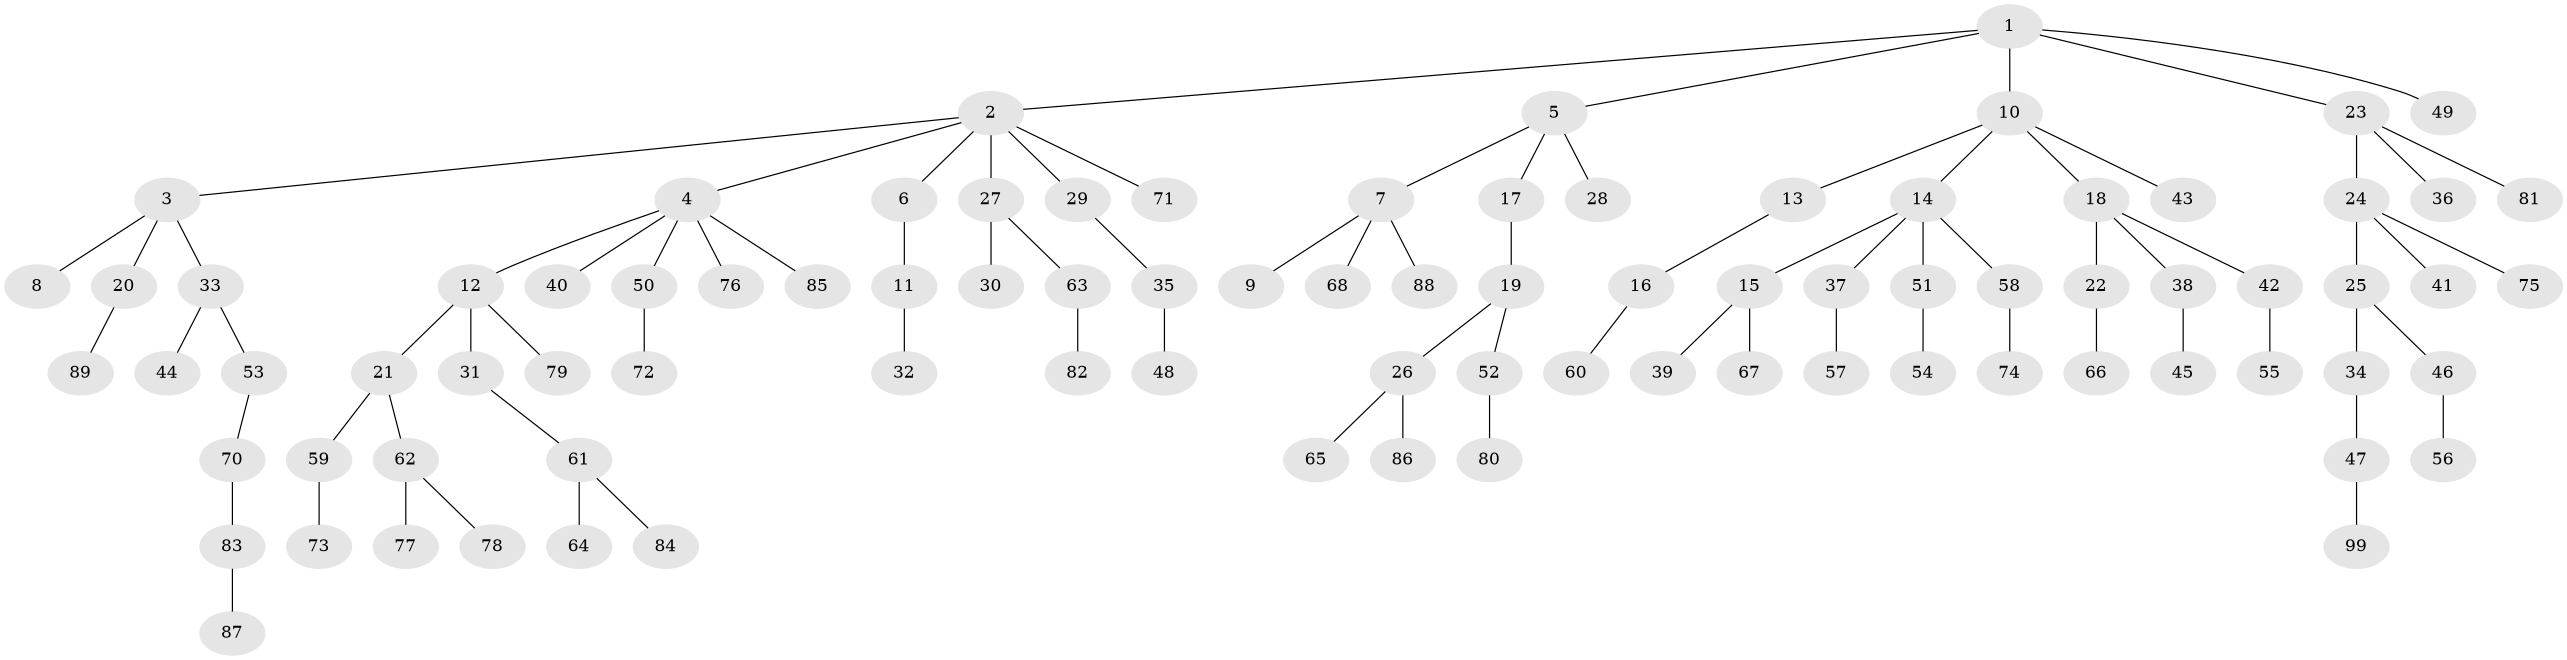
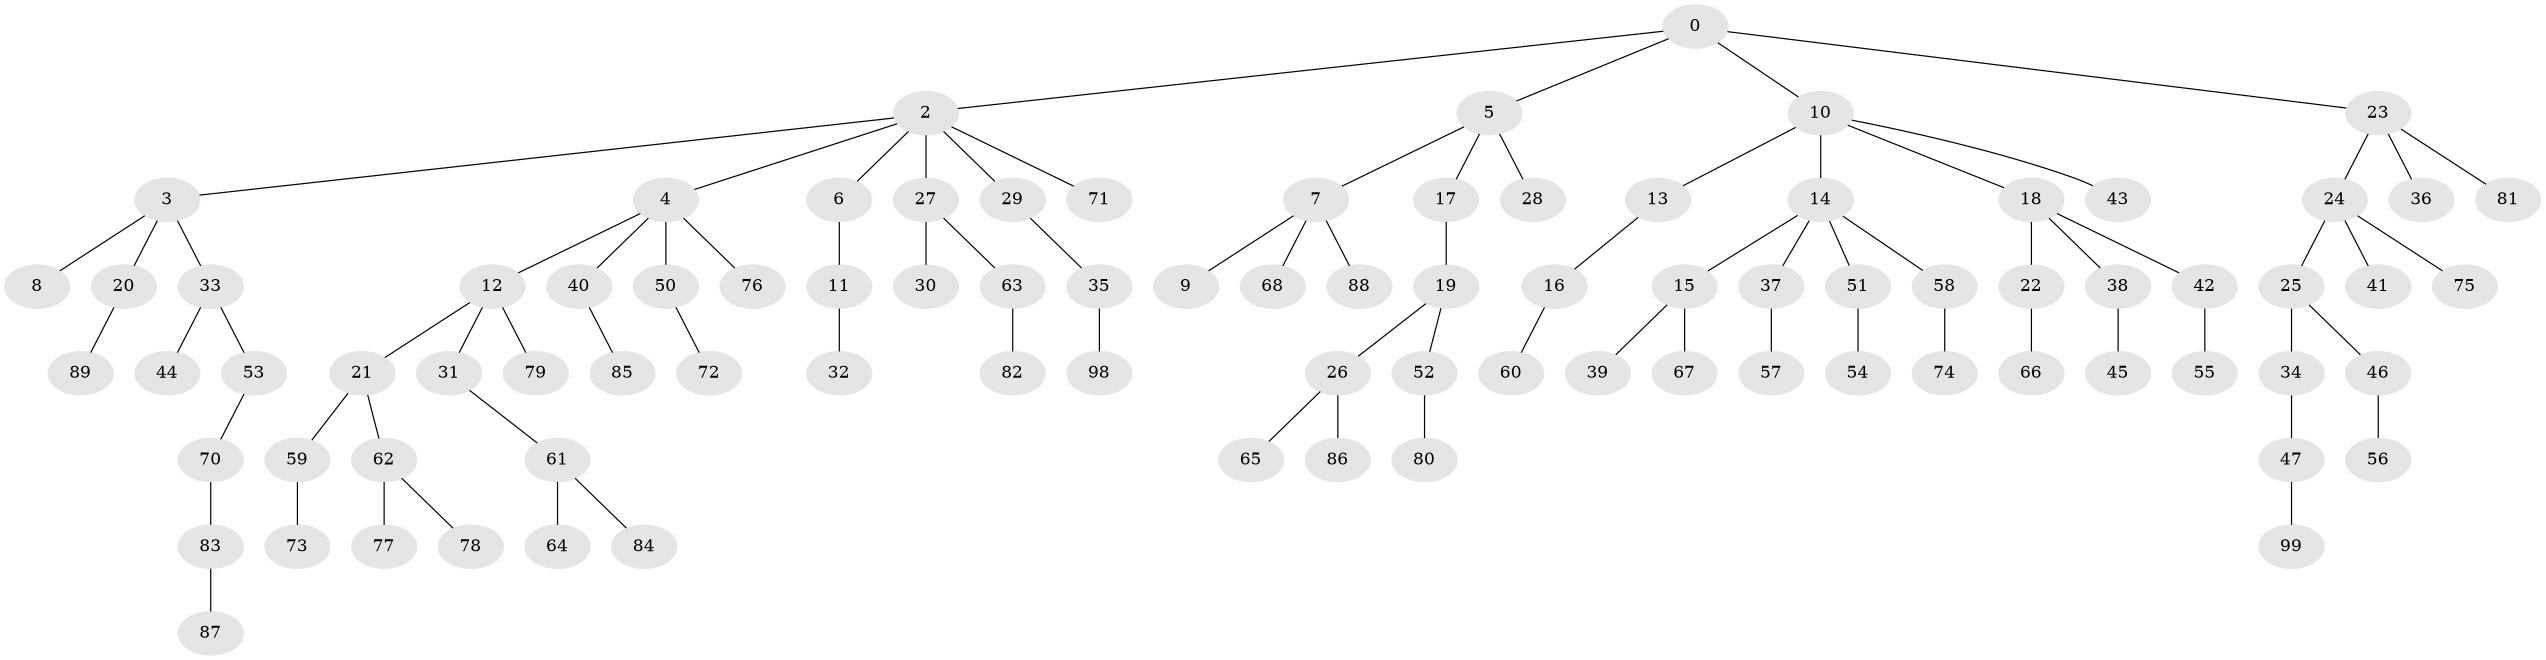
  graph {
    node [color=gray90 style=filled]
-   1
+   1 [label=0]
    2
    5
    10
    23
-   49
    3
    4
    6
    27
    29
    71
    7
    17
    28
    13
    14
    18
    43
    24
    36
    81
    8
    20
    33
    12
    40
    50
    76
    85
    11
    30
    63
    35
    89
    44
    53
    21
    31
    79
    72
    9
    68
    88
    19
    32
    16
    15
    37
    51
    58
    22
    38
    42
    59
    62
    61
    60
    39
    67
    57
    54
    74
    26
    52
    66
    45
    55
    65
    86
    80
    73
    77
    78
    25
    41
    75
    34
    46
    47
    56
    82
-   48
+   48 [label=98]
    64
    84
    70
    n87 [label=99]
    83
    87
    1 -- 2
    1 -- 5
    1 -- 10
    1 -- 23
-   1 -- 49
    2 -- 3
    2 -- 4
    2 -- 6
    2 -- 27
    2 -- 29
    2 -- 71
    5 -- 7
    5 -- 17
    5 -- 28
    10 -- 13
    10 -- 14
    10 -- 18
    10 -- 43
    23 -- 24
    23 -- 36
    23 -- 81
    3 -- 8
    3 -- 20
    3 -- 33
    4 -- 12
    4 -- 40
    4 -- 50
    4 -- 76
-   4 -- 85
+   40 -- 85
    6 -- 11
    27 -- 30
    27 -- 63
    29 -- 35
    7 -- 9
    7 -- 68
    7 -- 88
    17 -- 19
    13 -- 16
    14 -- 15
    14 -- 37
    14 -- 51
    14 -- 58
    18 -- 22
    18 -- 38
    18 -- 42
    24 -- 25
    24 -- 41
    24 -- 75
    20 -- 89
    33 -- 44
    33 -- 53
    12 -- 21
    12 -- 31
    12 -- 79
    50 -- 72
    11 -- 32
    63 -- 82
    35 -- 48
    53 -- 70
    21 -- 59
    21 -- 62
    31 -- 61
    19 -- 26
    19 -- 52
    16 -- 60
    15 -- 39
    15 -- 67
    37 -- 57
    51 -- 54
    58 -- 74
    22 -- 66
    38 -- 45
    42 -- 55
    59 -- 73
    62 -- 77
    62 -- 78
    61 -- 64
    61 -- 84
    26 -- 65
    26 -- 86
    52 -- 80
    25 -- 34
    25 -- 46
    34 -- 47
    46 -- 56
    47 -- n87
    70 -- 83
    83 -- 87
  }
